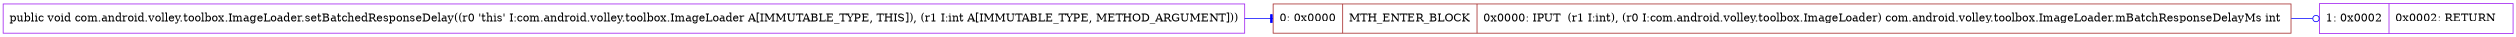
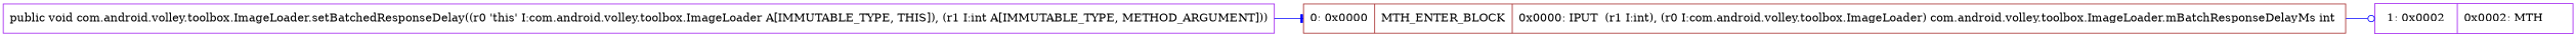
  digraph {
    rankdir=LR
    node [shape=record color=purple]
    edge [color=blue]
    n1 [label="{0\:\ 0x0000|MTH_ENTER_BLOCK\l|0x0000: IPUT  (r1 I:int), (r0 I:com.android.volley.toolbox.ImageLoader) com.android.volley.toolbox.ImageLoader.mBatchResponseDelayMs int \l}" color=brown]
-   n2 [label="{1\:\ 0x0002|0x0002: RETURN   \l}"]
+   n2 [label="{1\:\ 0x0002|0x0002: MTH   \l}"]
    n3 [label="{public void com.android.volley.toolbox.ImageLoader.setBatchedResponseDelay((r0 'this' I:com.android.volley.toolbox.ImageLoader A[IMMUTABLE_TYPE, THIS]), (r1 I:int A[IMMUTABLE_TYPE, METHOD_ARGUMENT])) }"]
    n1 -> n2 [arrowhead=odot]
    n3 -> n1 [arrowhead=tee]
  }
